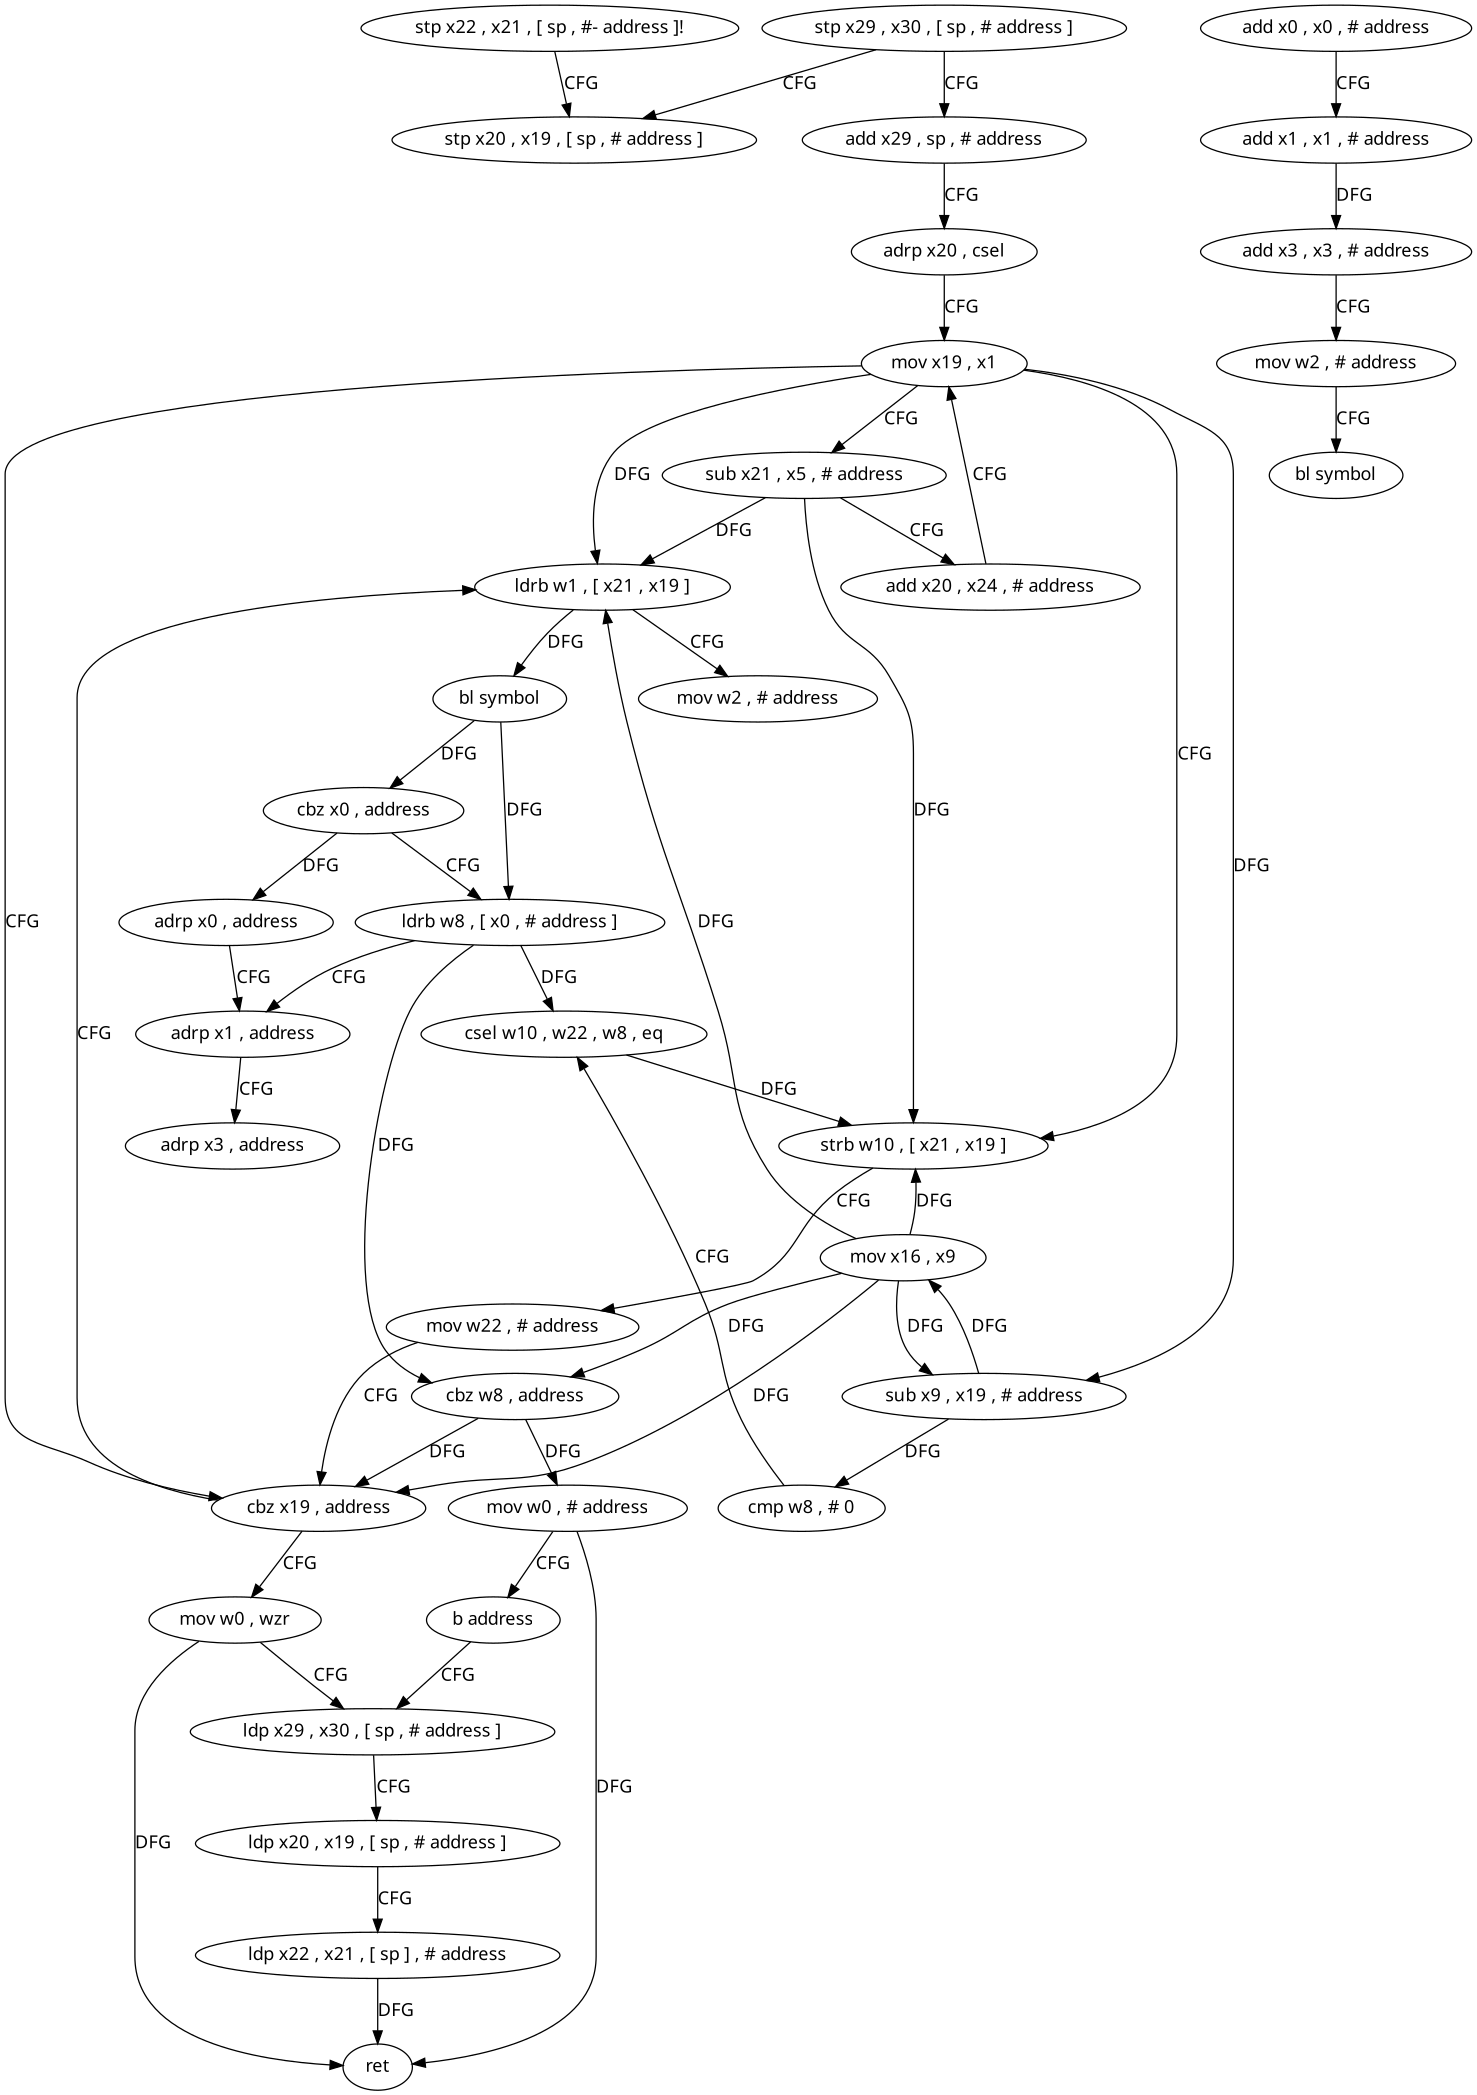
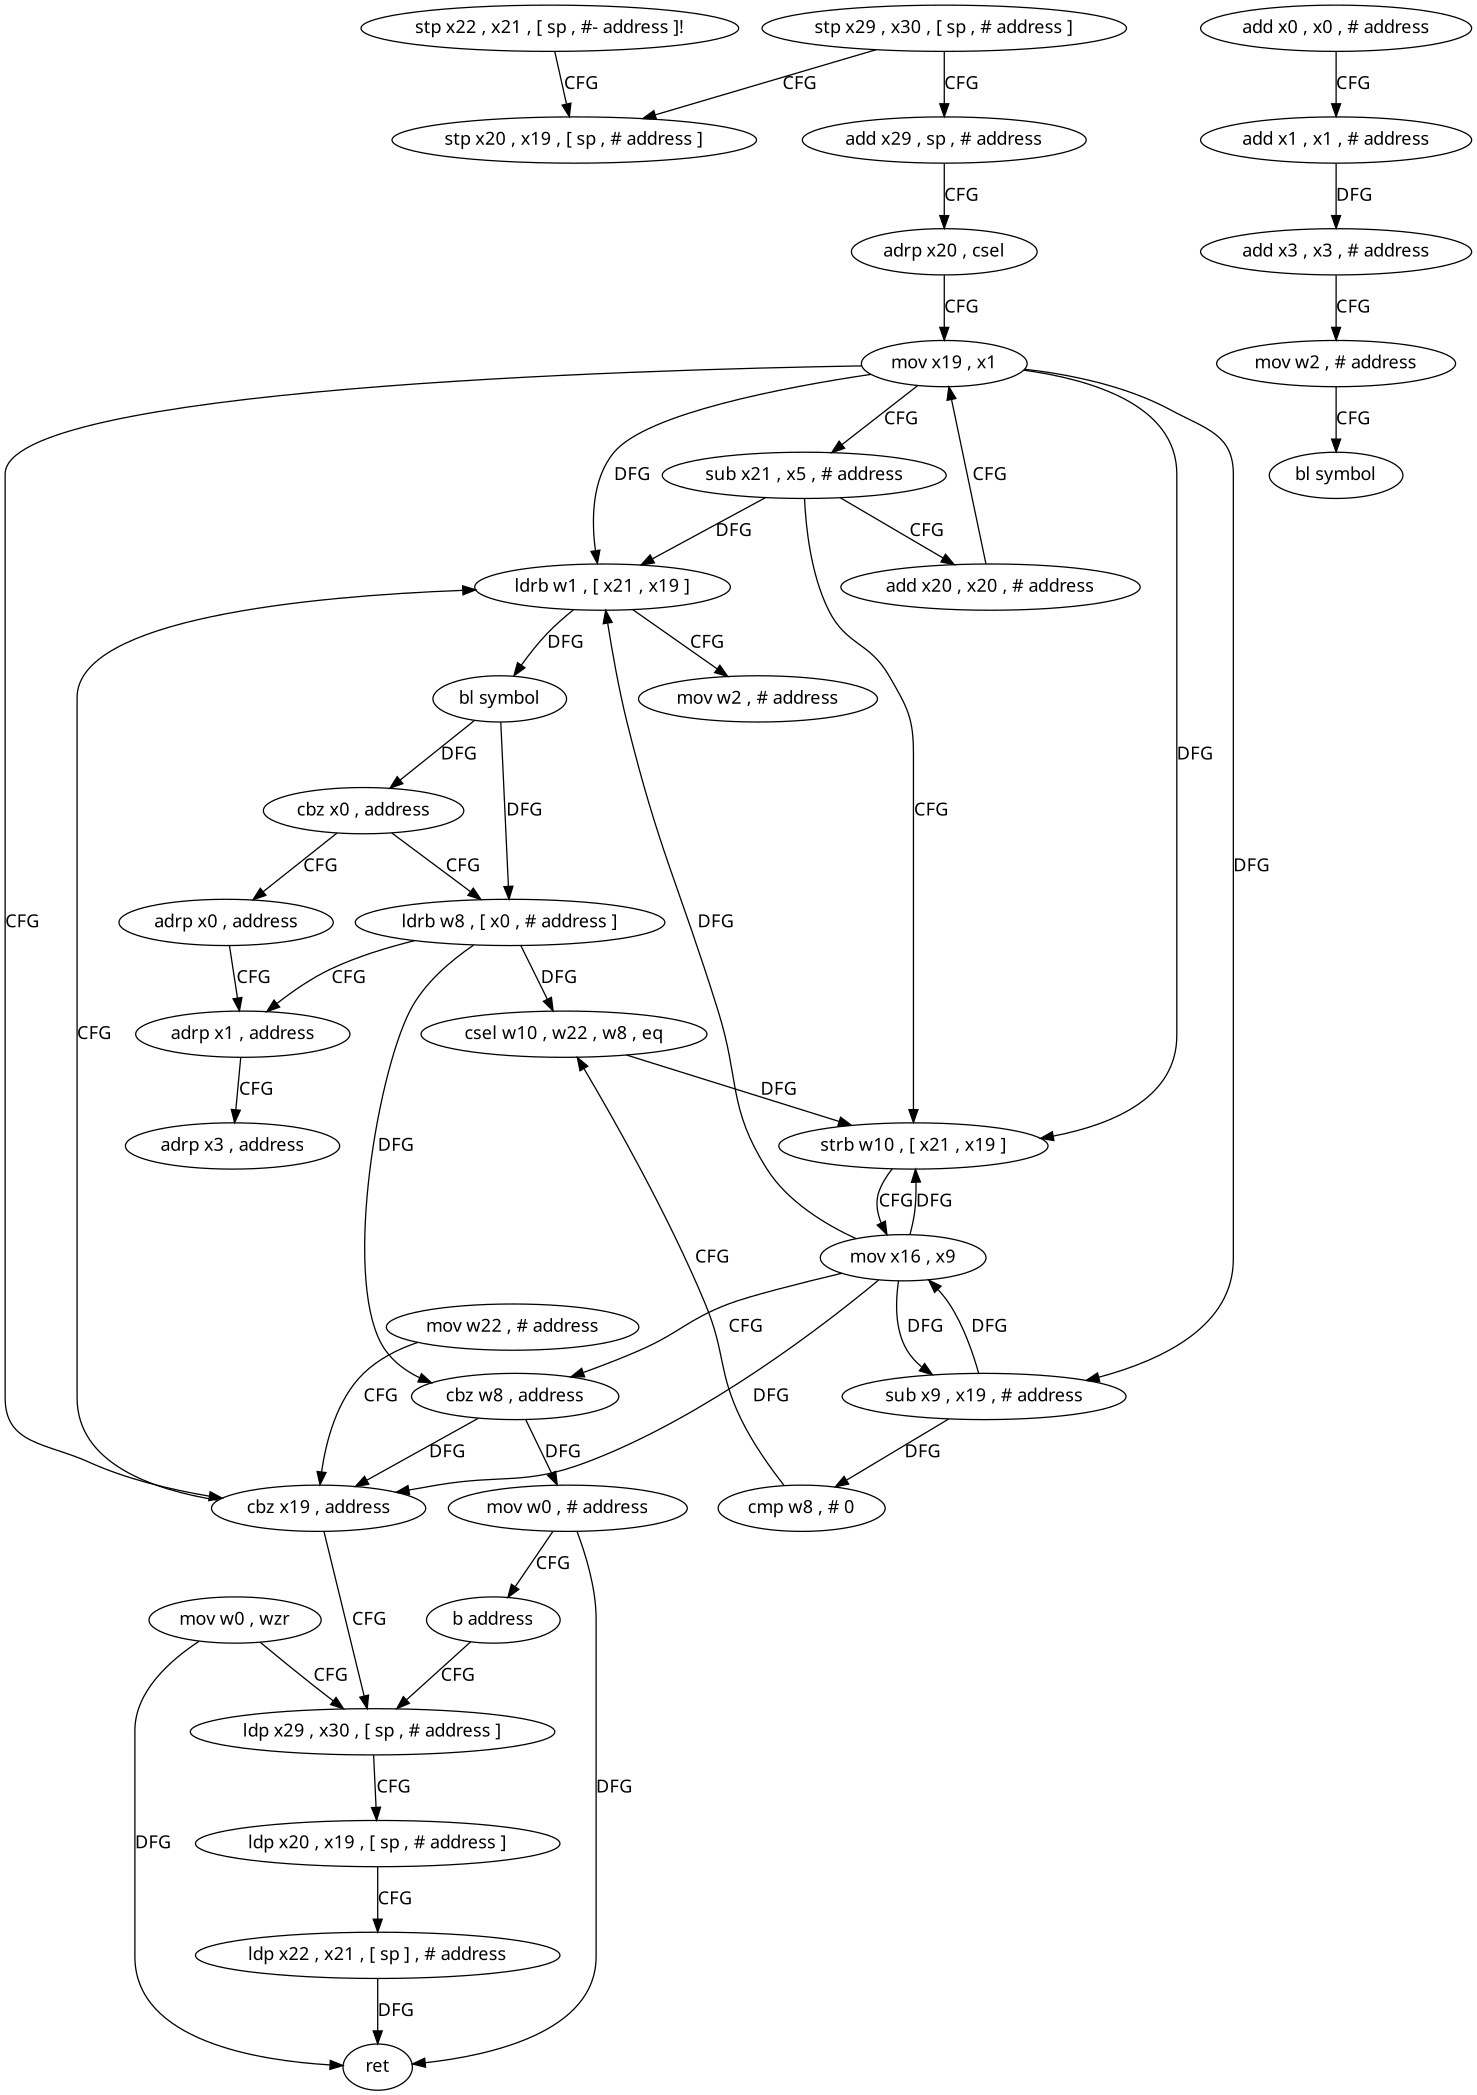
  digraph {
    fontname="Noto Sans"
    node [fontname="Noto Sans"]
    edge [fontname="Noto Sans"]
    n1 [label="stp x22 , x21 , [ sp , #- address ]!"]
    n2 [label="stp x20 , x19 , [ sp , # address ]"]
    n3 [label="stp x29 , x30 , [ sp , # address ]"]
    n4 [label="add x29 , sp , # address"]
    n5 [label="adrp x20 , csel"]
    n6 [label="mov x19 , x1"]
    n7 [label="sub x21 , x5 , # address"]
    n8 [label="cbz x19 , address"]
    n9 [label="ldrb w1 , [ x21 , x19 ]"]
    n10 [label="sub x9 , x19 , # address"]
    n11 [label="strb w10 , [ x21 , x19 ]"]
-   n12 [label="add x20 , x24 , # address"]
+   n12 [label="add x20 , x20 , # address"]
    n13 [label="mov w0 , wzr"]
    n14 [label="mov w2 , # address"]
    n15 [label="bl symbol"]
    n16 [label="cmp w8 , # 0"]
    n17 [label="mov x16 , x9"]
    n18 [label="mov w22 , # address"]
    n19 [label="ldp x29 , x30 , [ sp , # address ]"]
    n20 [label=ret]
    n21 [label="ldp x20 , x19 , [ sp , # address ]"]
    n22 [label="ldp x22 , x21 , [ sp ] , # address"]
    n23 [label="cbz x0 , address"]
    n24 [label="ldrb w8 , [ x0 , # address ]"]
    n25 [label="adrp x0 , address"]
    n26 [label="adrp x1 , address"]
    n27 [label="csel w10 , w22 , w8 , eq"]
    n28 [label="cbz w8 , address"]
    n29 [label="adrp x3 , address"]
    n30 [label="mov w0 , # address"]
    n31 [label="add x0 , x0 , # address"]
    n32 [label="add x1 , x1 , # address"]
    n33 [label="add x3 , x3 , # address"]
    n34 [label="mov w2 , # address"]
    n35 [label="bl symbol"]
    n36 [label="b address"]
    n1 -> n2 [label=CFG]
    n3 -> n2 [label=CFG]
    n3 -> n4 [label=CFG]
    n4 -> n5 [label=CFG]
    n5 -> n6 [label=CFG]
    n6 -> n7 [label=CFG]
    n6 -> n8 [label=CFG]
    n6 -> n9 [label=DFG]
    n6 -> n10 [label=DFG]
-   n6 -> n11 [label=CFG]
+   n6 -> n11 [label=DFG]
    n7 -> n9 [label=DFG]
-   n7 -> n11 [label=DFG]
+   n7 -> n11 [label=CFG]
    n7 -> n12 [label=CFG]
    n8 -> n9 [label=CFG]
-   n8 -> n13 [label=CFG]
+   n8 -> n19 [label=CFG]
    n9 -> n14 [label=CFG]
    n9 -> n15 [label=DFG]
    n10 -> n16 [label=DFG]
    n10 -> n17 [label=DFG]
-   n11 -> n18 [label=CFG]
+   n11 -> n17 [label=CFG]
    n12 -> n6 [label=CFG]
    n13 -> n19 [label=CFG]
    n13 -> n20 [label=DFG]
    n15 -> n23 [label=DFG]
    n15 -> n24 [label=DFG]
    n16 -> n27 [label=CFG]
    n17 -> n8 [label=DFG]
    n17 -> n9 [label=DFG]
    n17 -> n10 [label=DFG]
    n17 -> n11 [label=DFG]
-   n17 -> n28 [label=DFG]
+   n17 -> n28 [label=CFG]
    n18 -> n8 [label=CFG]
    n19 -> n21 [label=CFG]
    n21 -> n22 [label=CFG]
    n22 -> n20 [label=DFG]
    n23 -> n24 [label=CFG]
-   n23 -> n25 [label=DFG]
+   n23 -> n25 [label=CFG]
    n24 -> n26 [label=CFG]
    n24 -> n27 [label=DFG]
    n24 -> n28 [label=DFG]
    n25 -> n26 [label=CFG]
    n26 -> n29 [label=CFG]
    n27 -> n11 [label=DFG]
    n28 -> n8 [label=DFG]
    n28 -> n30 [label=DFG]
    n30 -> n20 [label=DFG]
    n30 -> n36 [label=CFG]
    n31 -> n32 [label=CFG]
    n32 -> n33 [label=DFG]
    n33 -> n34 [label=CFG]
    n34 -> n35 [label=CFG]
    n36 -> n19 [label=CFG]
  }
